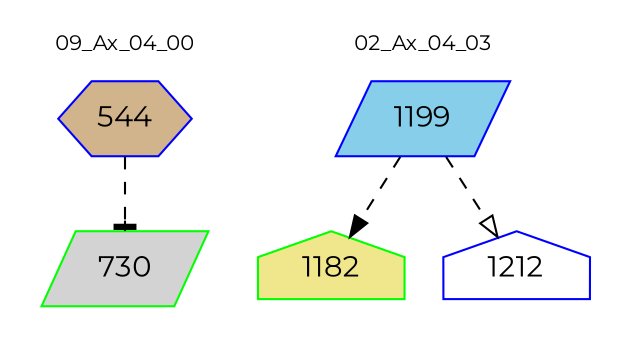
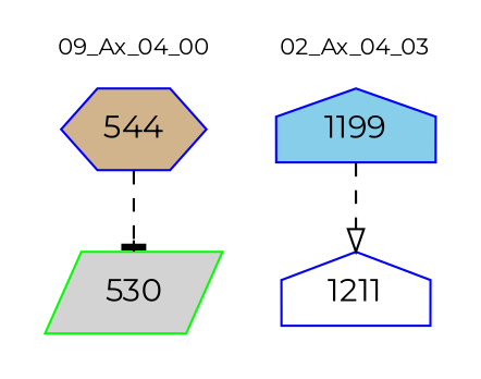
  digraph {
    fontname=Montserrat
    node [color=blue fontname=Montserrat shape=parallelogram style=filled]
    edge [color=black fontname=Montserrat style=dashed]
    n1 [fillcolor=tan label=544 shape=hexagon]
-   n2 [color=green fillcolor=lightgrey label=730]
-   n3 [fillcolor=skyblue label=1199]
-   n4 [color=green fillcolor=khaki label=1182 shape=house]
-   n5 [fillcolor=white label=1212 shape=house]
+   n2 [color=green fillcolor=lightgrey label=530]
+   n3 [fillcolor=skyblue label=1199 shape=house]
+   n5 [fillcolor=white label=1211 shape=house]
    subgraph cluster_1 {
      color=white
      fontsize=10
      label="09_Ax_04_00"
      n1
      n2
    }
    subgraph cluster_2 {
      color=white
      fontsize=10
      label="02_Ax_04_03"
      n3
-     n4
      n5
    }
    n1 -> n2 [arrowhead=tee]
-   n3 -> n4 [arrowhead=normal]
    n3 -> n5 [arrowhead=onormal]
  }
